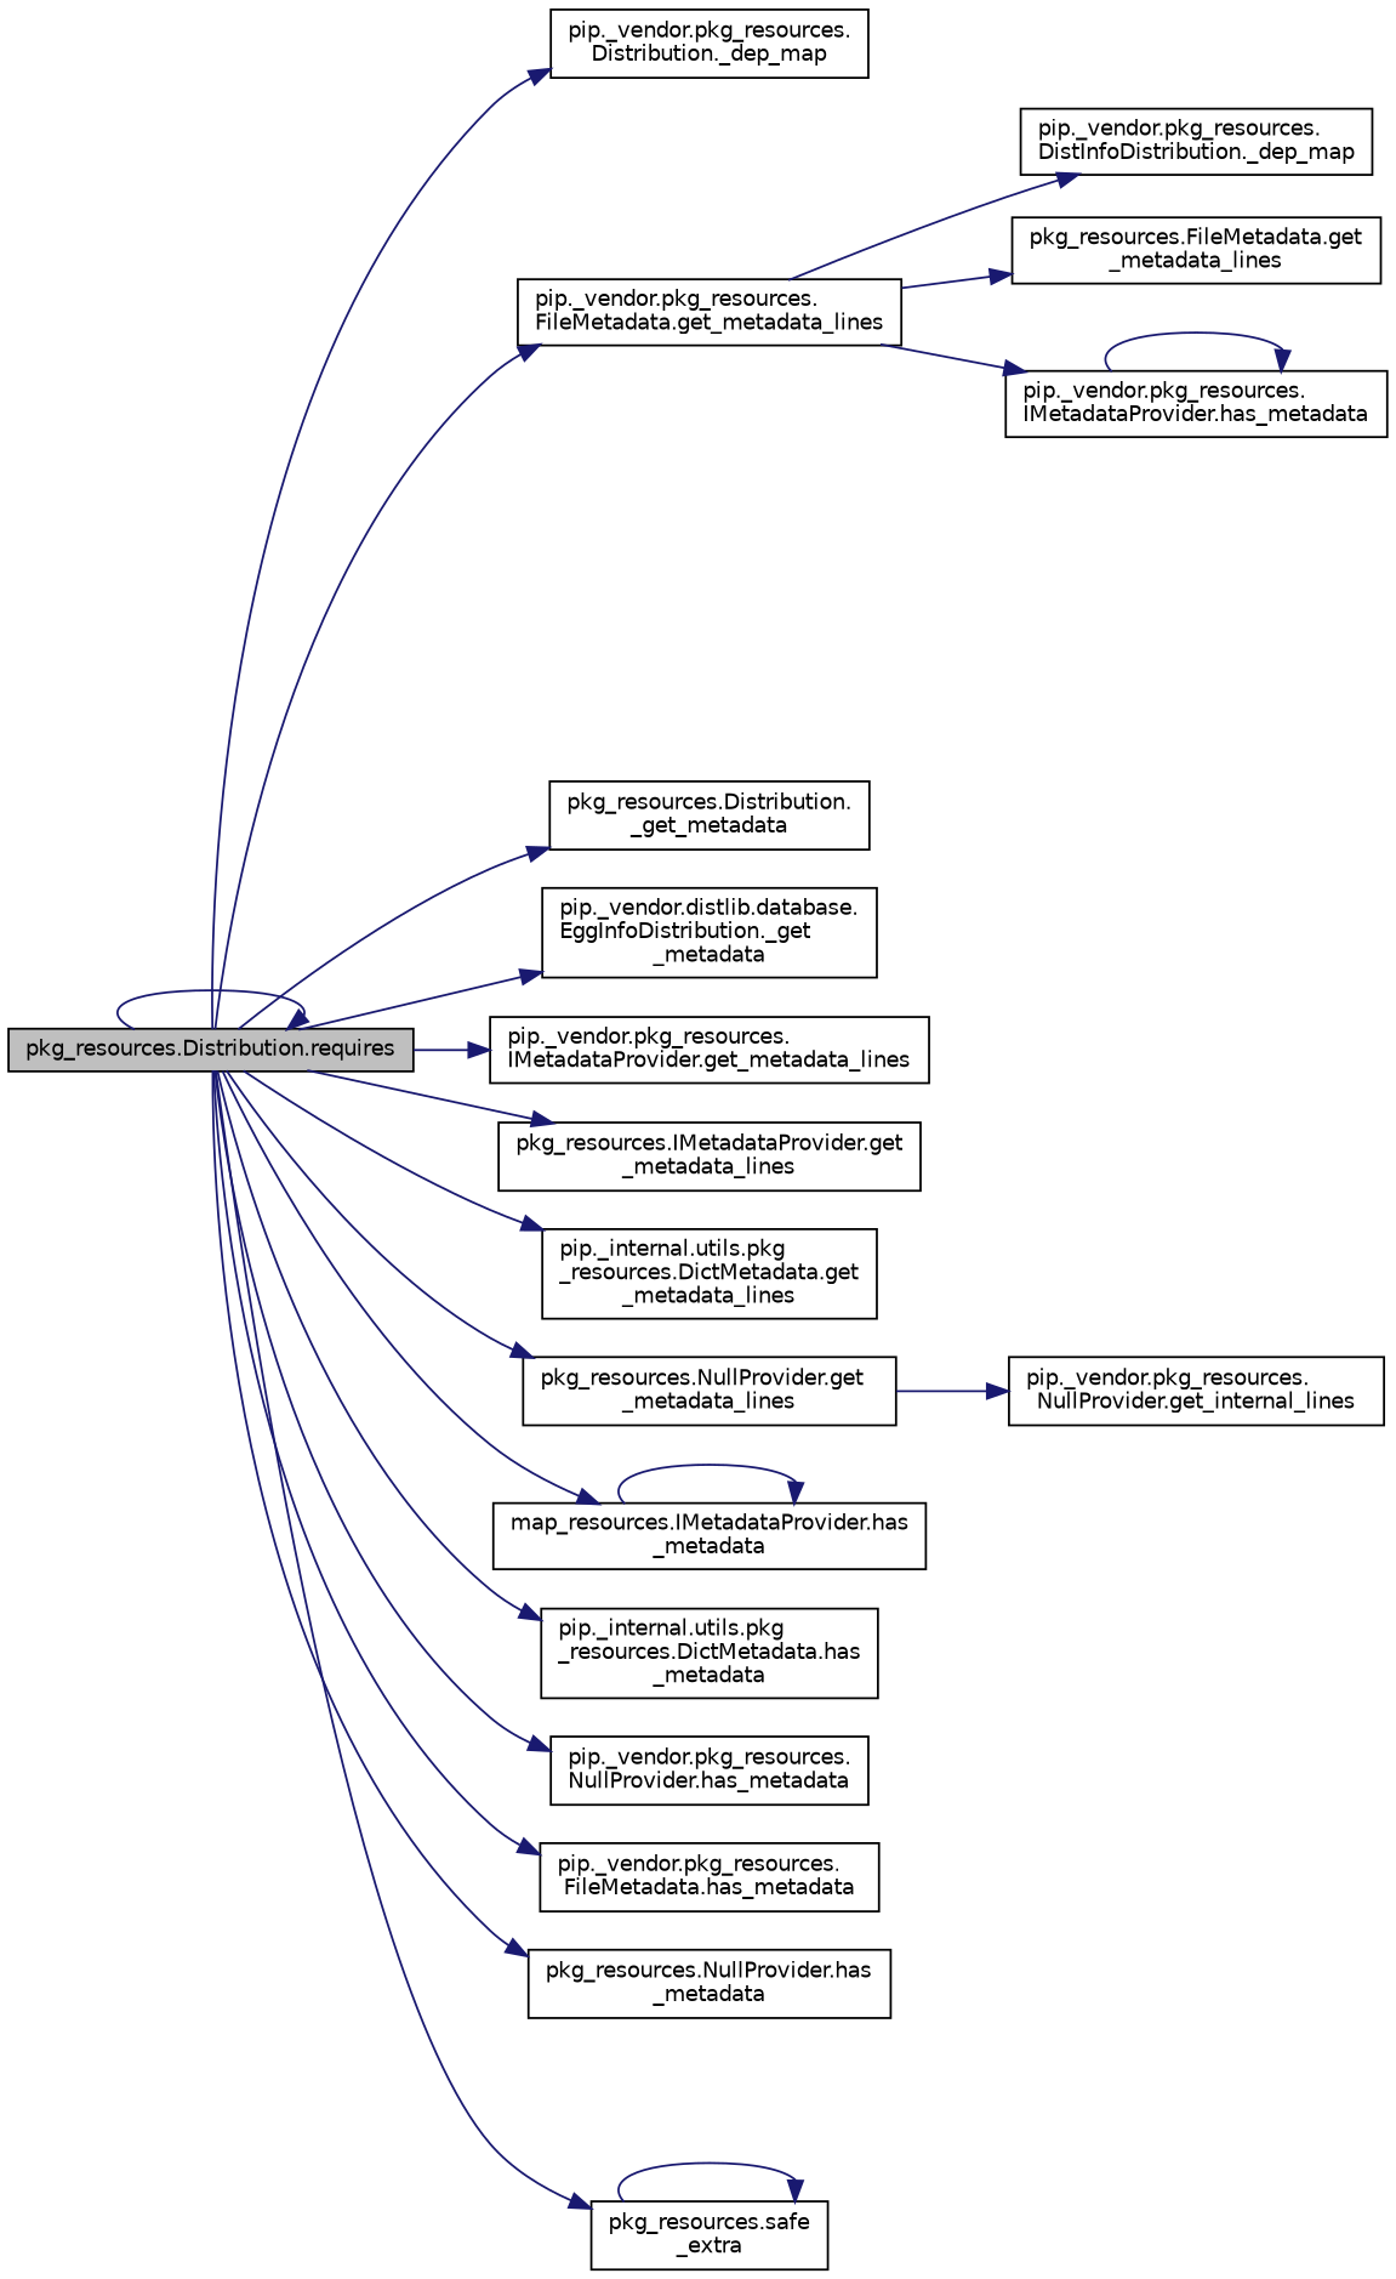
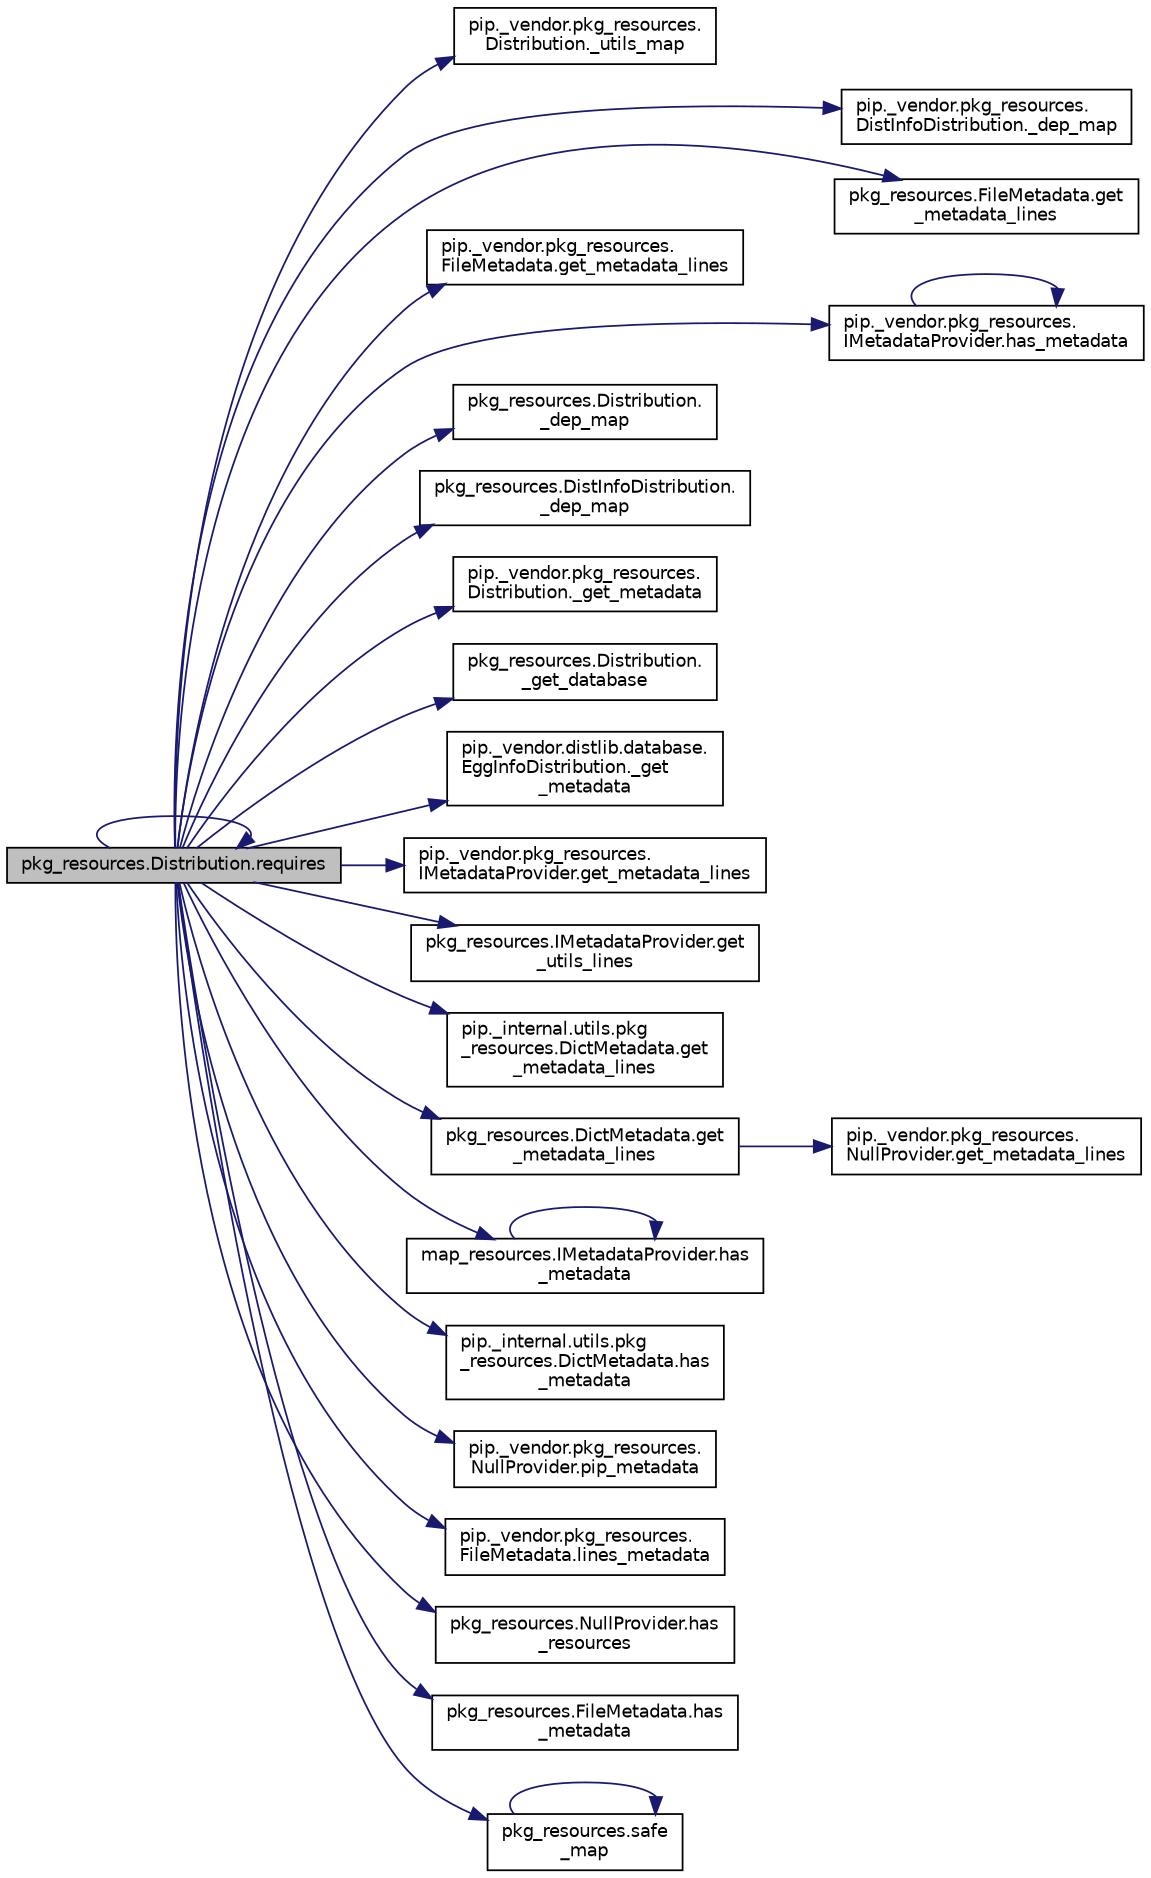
  digraph {
    rankdir=LR
    node [color=black fillcolor=white fontname=Helvetica fontsize=10 shape=record style=filled]
    edge [color=midnightblue fontname=Helvetica fontsize=10 labelfontname=Helvetica labelfontsize=10 style=solid]
    n1 [fillcolor=grey75 fontcolor=black height=0.2 label="pkg_resources.Distribution.requires" width=0.4]
-   n2 [height=0.2 label="pip._vendor.pkg_resources.\lDistribution._dep_map" width=0.4]
+   n2 [height=0.2 label="pip._vendor.pkg_resources.\lDistribution._utils_map" width=0.4]
    n3 [height=0.2 label="pip._vendor.pkg_resources.\lDistInfoDistribution._dep_map" width=0.4]
-   n7 [height=0.2 label="pkg_resources.Distribution.\l_get_metadata" width=0.4]
+   n4 [height=0.2 label="pkg_resources.Distribution.\l_dep_map" width=0.4]
+   n5 [height=0.2 label="pkg_resources.DistInfoDistribution.\l_dep_map" width=0.4]
+   n6 [height=0.2 label="pip._vendor.pkg_resources.\lDistribution._get_metadata" width=0.4]
+   n7 [height=0.2 label="pkg_resources.Distribution.\l_get_database" width=0.4]
    n8 [height=0.2 label="pip._vendor.distlib.database.\lEggInfoDistribution._get\l_metadata" width=0.4]
    n9 [height=0.2 label="pip._vendor.pkg_resources.\lIMetadataProvider.get_metadata_lines" width=0.4]
-   n10 [height=0.2 label="pkg_resources.IMetadataProvider.get\l_metadata_lines" width=0.4]
+   n10 [height=0.2 label="pkg_resources.IMetadataProvider.get\l_utils_lines" width=0.4]
    n11 [height=0.2 label="pip._internal.utils.pkg\l_resources.DictMetadata.get\l_metadata_lines" width=0.4]
    n12 [height=0.2 label="pip._vendor.pkg_resources.\lFileMetadata.get_metadata_lines" width=0.4]
-   n13 [height=0.2 label="pkg_resources.NullProvider.get\l_metadata_lines" width=0.4]
+   n13 [height=0.2 label="pkg_resources.DictMetadata.get\l_metadata_lines" width=0.4]
    n14 [height=0.2 label="pkg_resources.FileMetadata.get\l_metadata_lines" width=0.4]
    n15 [height=0.2 label="pip._vendor.pkg_resources.\lIMetadataProvider.has_metadata" width=0.4]
    n16 [height=0.2 label="map_resources.IMetadataProvider.has\l_metadata" width=0.4]
    n17 [height=0.2 label="pip._internal.utils.pkg\l_resources.DictMetadata.has\l_metadata" width=0.4]
-   n18 [height=0.2 label="pip._vendor.pkg_resources.\lNullProvider.has_metadata" width=0.4]
-   n19 [height=0.2 label="pip._vendor.pkg_resources.\lFileMetadata.has_metadata" width=0.4]
-   n20 [height=0.2 label="pkg_resources.NullProvider.has\l_metadata" width=0.4]
-   n22 [height=0.2 label="pkg_resources.safe\l_extra" width=0.4]
-   n23 [height=0.2 label="pip._vendor.pkg_resources.\lNullProvider.get_internal_lines" width=0.4]
+   n18 [height=0.2 label="pip._vendor.pkg_resources.\lNullProvider.pip_metadata" width=0.4]
+   n19 [height=0.2 label="pip._vendor.pkg_resources.\lFileMetadata.lines_metadata" width=0.4]
+   n20 [height=0.2 label="pkg_resources.NullProvider.has\l_resources" width=0.4]
+   n21 [height=0.2 label="pkg_resources.FileMetadata.has\l_metadata" width=0.4]
+   n22 [height=0.2 label="pkg_resources.safe\l_map" width=0.4]
+   n23 [height=0.2 label="pip._vendor.pkg_resources.\lNullProvider.get_metadata_lines" width=0.4]
    n1 -> n1
    n1 -> n2
-   n12 -> n3
+   n1 -> n3
+   n1 -> n4
+   n1 -> n5
+   n1 -> n6
    n1 -> n7
    n1 -> n8
    n1 -> n9
    n1 -> n10
    n1 -> n11
    n1 -> n12
    n1 -> n13
-   n12 -> n14
-   n12 -> n15
+   n1 -> n14
+   n1 -> n15
    n1 -> n16
    n1 -> n17
    n1 -> n18
    n1 -> n19
    n1 -> n20
+   n1 -> n21
    n1 -> n22
    n13 -> n23
    n15 -> n15
    n16 -> n16
    n22 -> n22
  }
